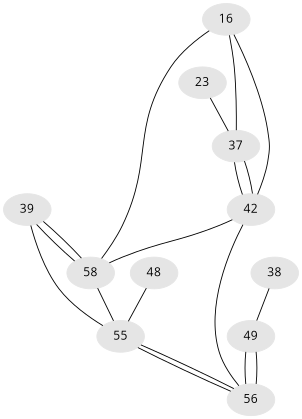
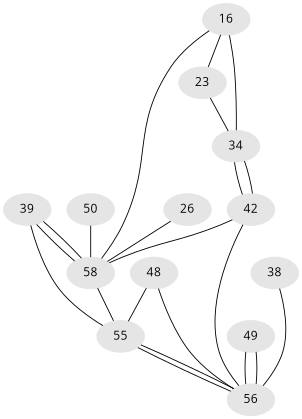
  graph {
    fontname="Open Sans"
    node [color=gray90 fontname="Open Sans" style=filled]
    edge [fontname="Open Sans"]
    16 [super="+15+9"]
    23 [super="+22+21"]
-   37 [super="+36+28"]
+   37 [super="+36+28" label=34]
    n4 [label=58 super="+53+52+33"]
+   26 [super="+18+17"]
    39 [super="+3"]
    55 [super="+51"]
    42 [super="+41+40"]
    56 [super="+47+46+45"]
    38 [super="+29+30"]
+   50 [super="+34"]
    48
    49
-   16 -- 42 [weight=2]
+   16 -- 23 [weight=2]
    16 -- 37
    16 -- n4
    23 -- 37 [weight=2]
    37 -- 42 [weight=2]
    37 -- 42
    n4 -- 55
+   26 -- n4
    39 -- n4 [weight=2]
    39 -- n4
    39 -- 55 [weight=2]
    55 -- 56
    55 -- 56
    42 -- n4
    42 -- 56
-   38 -- 49 [weight=2]
+   38 -- 56 [weight=2]
+   50 -- n4 [weight=2]
    48 -- 55 [weight=2]
+   48 -- 56
    49 -- 56 [weight=3]
    49 -- 56
  }
